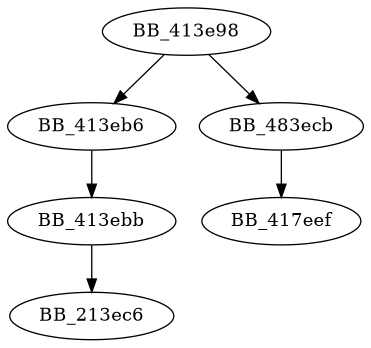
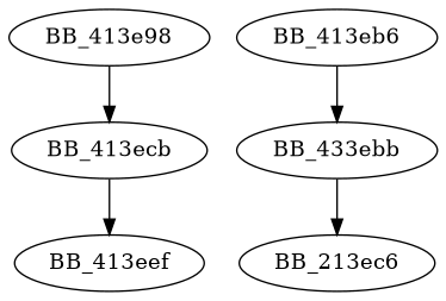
  digraph {
    BB_413e98
    BB_413eb6
-   BB_413ecb [label=BB_483ecb]
-   BB_413ebb
-   BB_413eef [label=BB_417eef]
+   BB_413ecb
+   BB_413ebb [label=BB_433ebb]
+   BB_413eef
    n6 [label=BB_213ec6]
-   BB_413e98 -> BB_413eb6
    BB_413e98 -> BB_413ecb
    BB_413eb6 -> BB_413ebb
    BB_413ecb -> BB_413eef
    BB_413ebb -> n6
  }
